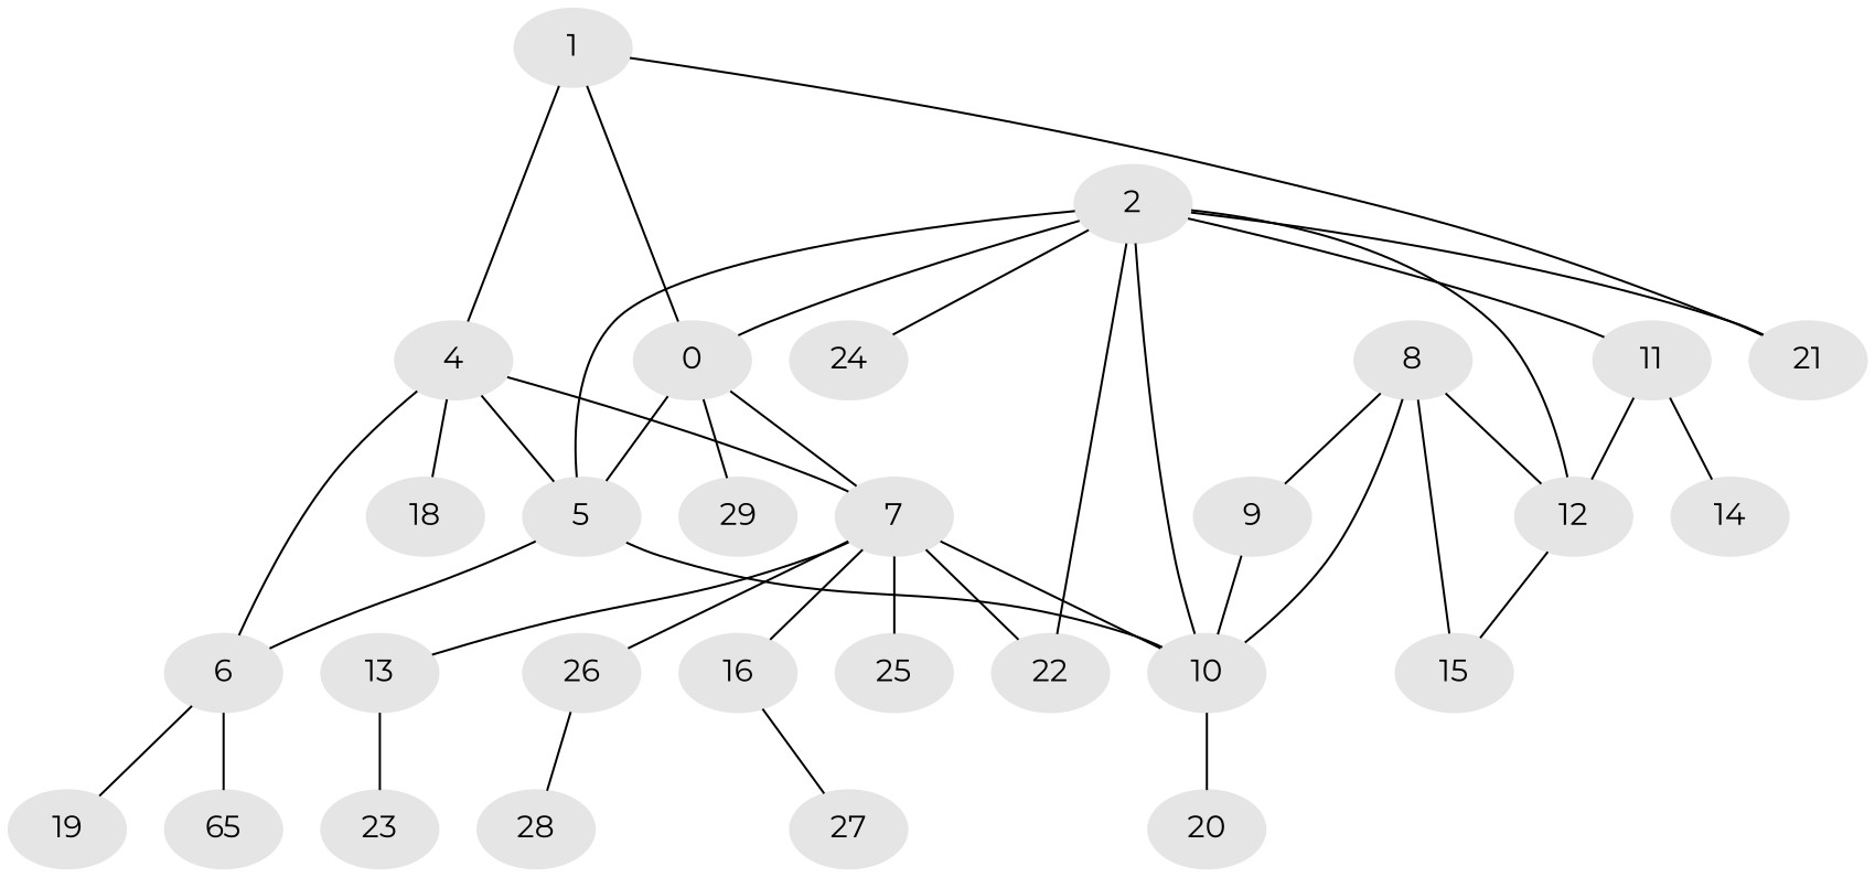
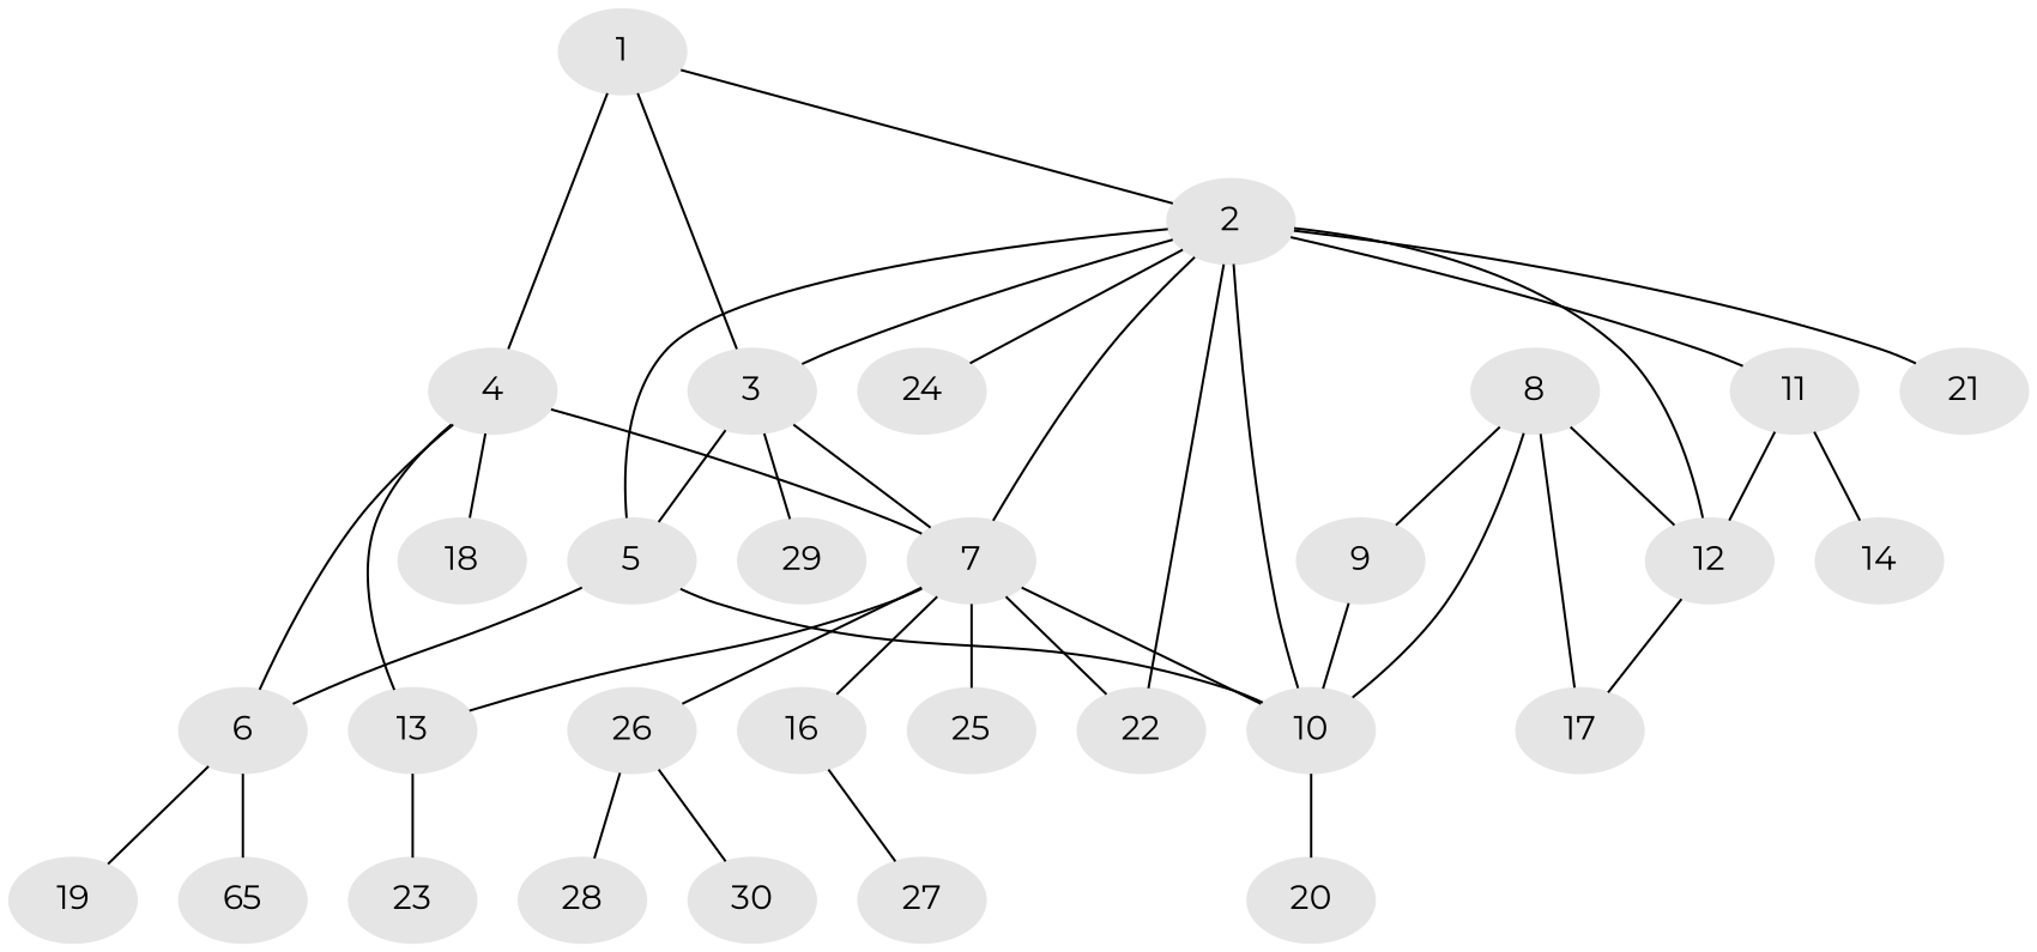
  graph {
    fontname=Montserrat
    node [color=gray90 fontname=Montserrat style=filled]
    edge [fontname=Montserrat weight=1.0]
    1
    2
-   3 [label=0]
+   3
    4
    5
    7
    10
    11
    12
    21
    22
    24
    29
    6
    18
    13
    16
    25
    26
    20
    14
-   17 [label=15]
+   17
    n23 [label=65]
    19
    23
    27
    28
+   30
    8
    9
-   1 -- 21
+   1 -- 2
    1 -- 3
    1 -- 4 [weight=3.0]
    2 -- 3
    2 -- 5
+   2 -- 7
    2 -- 10 [weight=2.0]
    2 -- 11
    2 -- 12 [weight=2.0]
    2 -- 21 [weight=3.0]
    2 -- 22
    2 -- 24
    3 -- 5
    3 -- 7
    3 -- 29
-   4 -- 5
+   4 -- 13
    4 -- 7
    4 -- 6
    4 -- 18
    5 -- 10
    5 -- 6
    7 -- 10
    7 -- 22
    7 -- 13
    7 -- 16
    7 -- 25
    7 -- 26
    10 -- 20 [weight=2.0]
    11 -- 12
    11 -- 14 [weight=5.0]
    12 -- 17
    6 -- n23
    6 -- 19
    13 -- 23
    16 -- 27
    26 -- 28
+   26 -- 30
    8 -- 10
    8 -- 12
    8 -- 17 [weight=2.0]
    8 -- 9
    9 -- 10
  }
